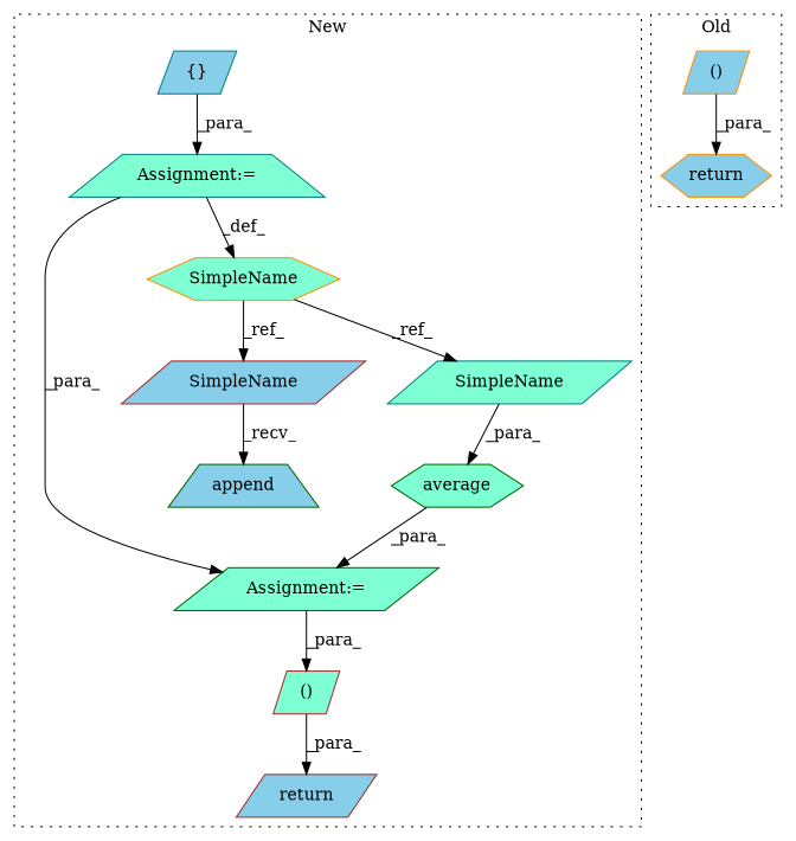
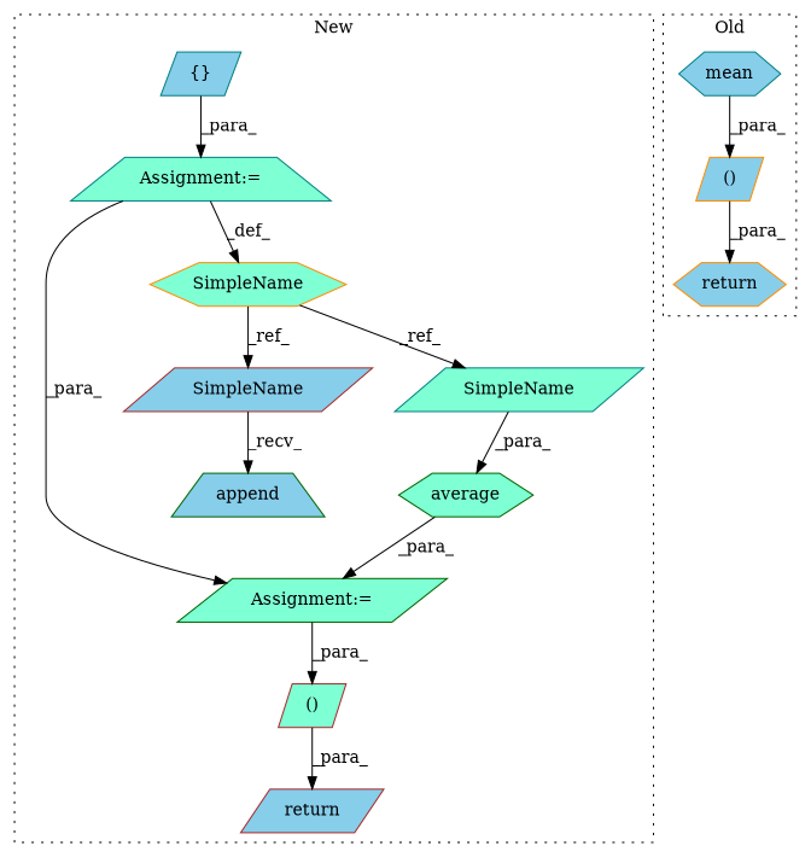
  digraph {
    node [a=32 l=11 shape=parallelogram style=filled fillcolor=skyblue color=teal]
    n1 [l="8,1" label=average s="17796,17826" shape=hexagon fillcolor=aquamarine color=darkgreen]
    n2 [a=7 l=1 label="Assignment:=" s=17789 fillcolor=aquamarine color=darkgreen]
    n3 [a=106 l=32 label="()" s=17845 fillcolor=aquamarine color=brown]
    n4 [a=4 l=2 label="{}" s=16688]
    n5 [a=42 label=SimpleName s=16667 shape=hexagon fillcolor=aquamarine color=darkorange]
    n6 [l="7,1" label=append s="17598,17607" shape=trapezium color=darkgreen]
    n7 [a=7 l=1 label="Assignment:=" s=16678 shape=trapezium fillcolor=aquamarine]
    n8 [a=41 l=12 label=return s=17833 color=brown]
    n9 [a=42 label=SimpleName s=17586 color=brown]
    n10 [a=42 label=SimpleName s=17815 fillcolor=aquamarine]
    n11 [a=106 l=46 label="()" s=17606 color=darkorange]
+   n12 [l="5,1" label=mean s="17612,17627" shape=hexagon]
    n13 [a=41 l=12 label=return s=17594 shape=hexagon color=darkorange]
    subgraph cluster_1 {
      label=New
      style=dotted
      n1
      n2
      n3
      n4
      n5
      n6
      n7
      n8
      n9
      n10
    }
    subgraph cluster_2 {
      label=Old
      style=dotted
      n11
+     n12
      n13
    }
    n1 -> n2 [label=_para_]
    n2 -> n3 [label=_para_]
    n3 -> n8 [label=_para_]
    n4 -> n7 [label=_para_]
    n5 -> n9 [label=_ref_]
    n5 -> n10 [label=_ref_]
    n7 -> n2 [label=_para_]
    n7 -> n5 [label=_def_]
    n9 -> n6 [label=_recv_]
    n10 -> n1 [label=_para_]
    n11 -> n13 [label=_para_]
+   n12 -> n11 [label=_para_]
  }
